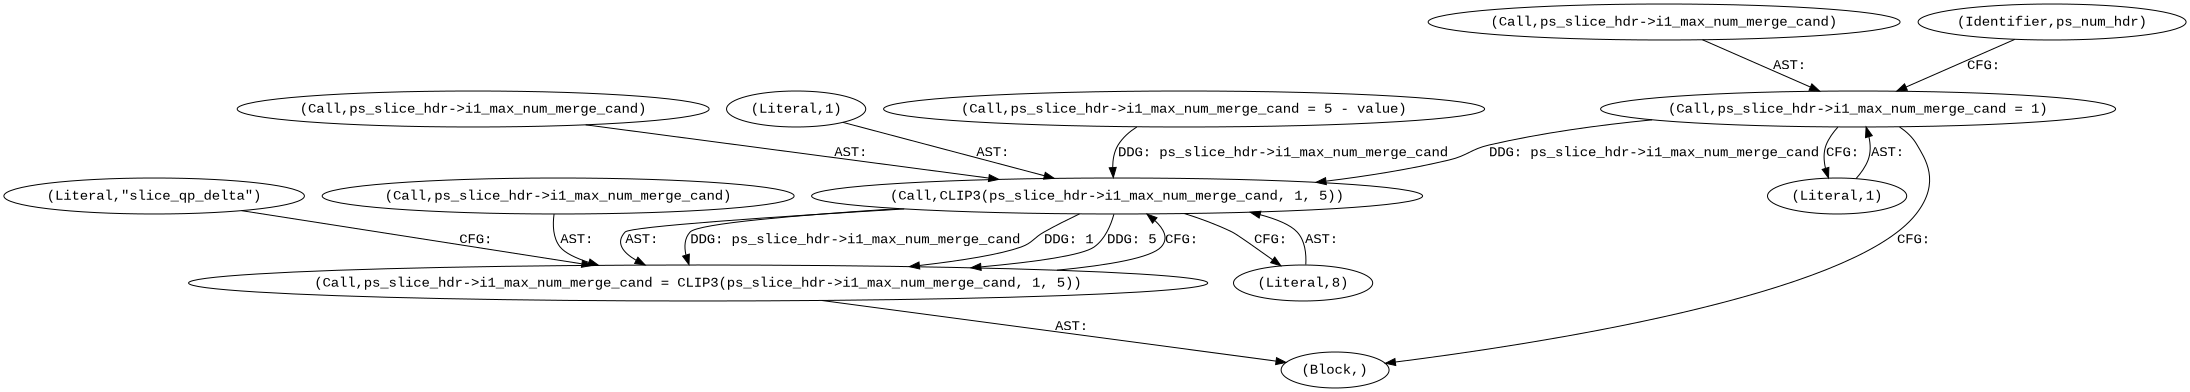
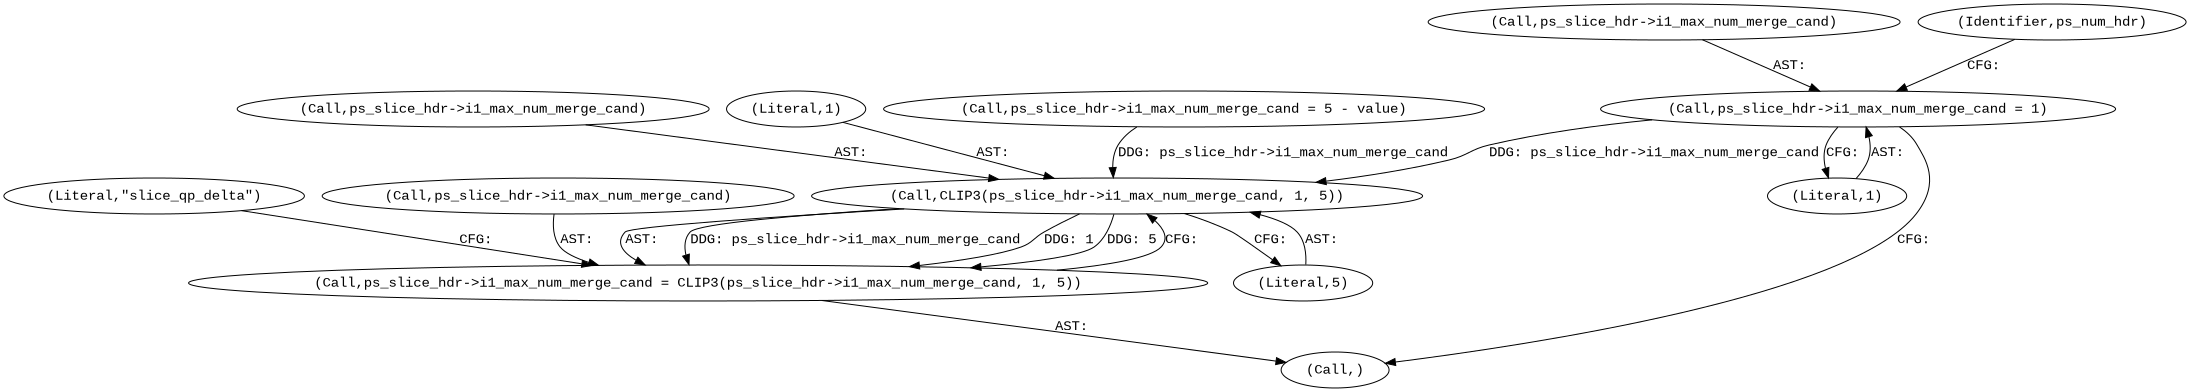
  digraph {
    fontname="Liberation Mono"
    node [fontname="Liberation Mono"]
    edge [fontname="Liberation Mono"]
    n1 [label="(Call,ps_slice_hdr->i1_max_num_merge_cand = 1)"]
    n2 [label="(Call,CLIP3(ps_slice_hdr->i1_max_num_merge_cand, 1, 5))"]
    n3 [label="(Literal,1)"]
-   n4 [label="(Block,)"]
+   n4 [label="(Call,)"]
    n5 [label="(Call,ps_slice_hdr->i1_max_num_merge_cand = CLIP3(ps_slice_hdr->i1_max_num_merge_cand, 1, 5))"]
-   n6 [label="(Literal,8)"]
+   n6 [label="(Literal,5)"]
    n7 [label="(Call,ps_slice_hdr->i1_max_num_merge_cand)"]
    n8 [label="(Call,ps_slice_hdr->i1_max_num_merge_cand)"]
    n9 [label="(Literal,\"slice_qp_delta\")"]
    n10 [label="(Call,ps_slice_hdr->i1_max_num_merge_cand)"]
    n11 [label="(Literal,1)"]
    n12 [label="(Identifier,ps_num_hdr)"]
    n13 [label="(Call,ps_slice_hdr->i1_max_num_merge_cand = 5 - value)"]
    n1 -> n2 [label="DDG: ps_slice_hdr->i1_max_num_merge_cand"]
    n1 -> n3 [label="CFG: "]
    n1 -> n4 [label="CFG: "]
    n2 -> n5 [label="AST: "]
    n2 -> n5 [label="DDG: ps_slice_hdr->i1_max_num_merge_cand"]
    n2 -> n5 [label="DDG: 1"]
    n2 -> n5 [label="DDG: 5"]
    n2 -> n6 [label="CFG: "]
    n3 -> n1 [label="AST: "]
    n5 -> n2 [label="CFG: "]
    n5 -> n4 [label="AST: "]
    n6 -> n2 [label="AST: "]
    n7 -> n1 [label="AST: "]
    n8 -> n2 [label="AST: "]
    n9 -> n5 [label="CFG: "]
    n10 -> n5 [label="AST: "]
    n11 -> n2 [label="AST: "]
    n12 -> n1 [label="CFG: "]
    n13 -> n2 [label="DDG: ps_slice_hdr->i1_max_num_merge_cand"]
  }
